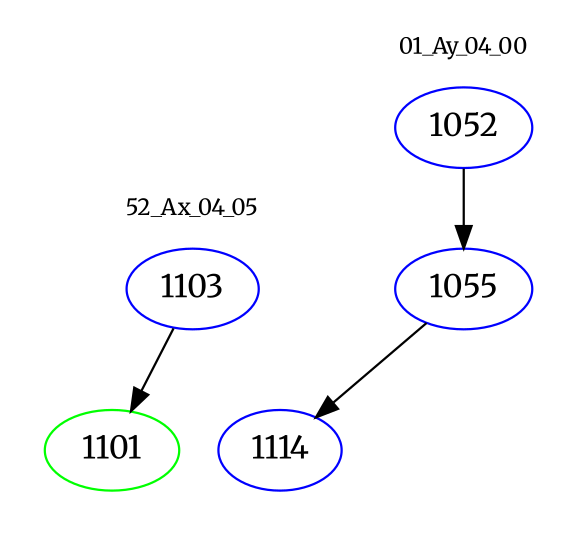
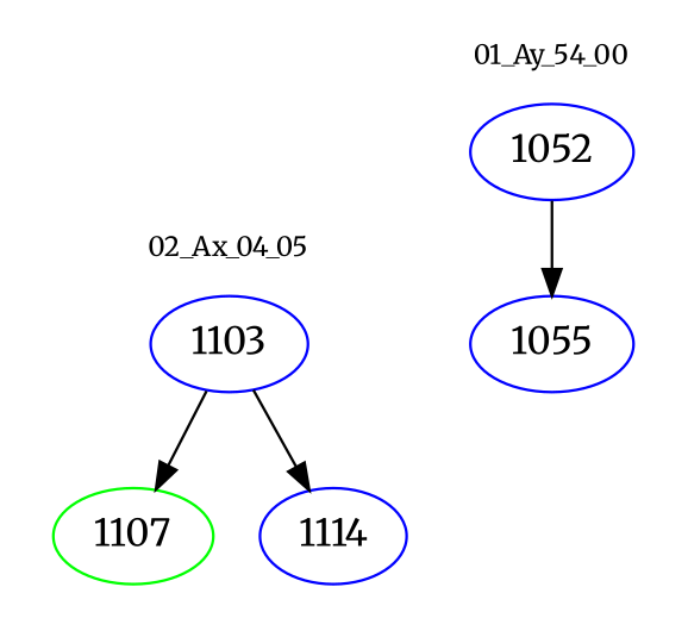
  digraph {
    fontname=Merriweather
    node [color=blue fontname=Merriweather]
    edge [color=black fontname=Merriweather]
    n1 [label=1103]
-   n2 [color=green label=1101]
+   n2 [color=green label=1107]
    n3 [label=1114]
    n4 [label=1052]
    n5 [label=1055]
    subgraph cluster_1 {
      color=white
      fontsize=10
-     label="52_Ax_04_05"
+     label="02_Ax_04_05"
      n1
      n2
      n3
    }
    subgraph cluster_2 {
      color=white
      fontsize=10
-     label="01_Ay_04_00"
+     label="01_Ay_54_00"
      n4
      n5
    }
    n1 -> n2
-   n5 -> n3
+   n1 -> n3
    n4 -> n5
  }
